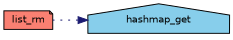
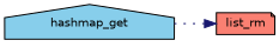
  digraph {
    rankdir=RL
    node [color=black fontname=Helvetica fontsize=10 style=filled]
    n1 [fillcolor=salmon fontcolor=black height=0.2 label=list_rm shape=note width=0.4]
    n2 [fillcolor=skyblue height=0.2 label=hashmap_get shape=house width=0.4]
-   n2 -> n1 [color=midnightblue dir=back fontname=Helvetica fontsize=10 labelfontname=Helvetica labelfontsize=10 style=dotted]
+   n1 -> n2 [color=midnightblue dir=back fontname=Helvetica fontsize=10 labelfontname=Helvetica labelfontsize=10 style=dotted]
  }
